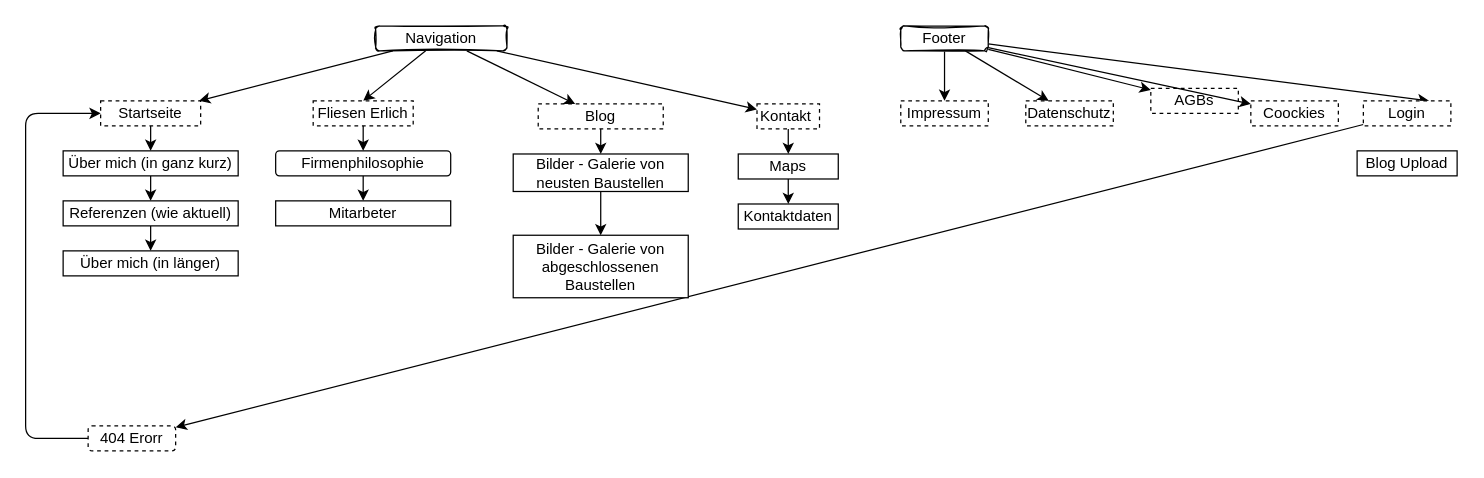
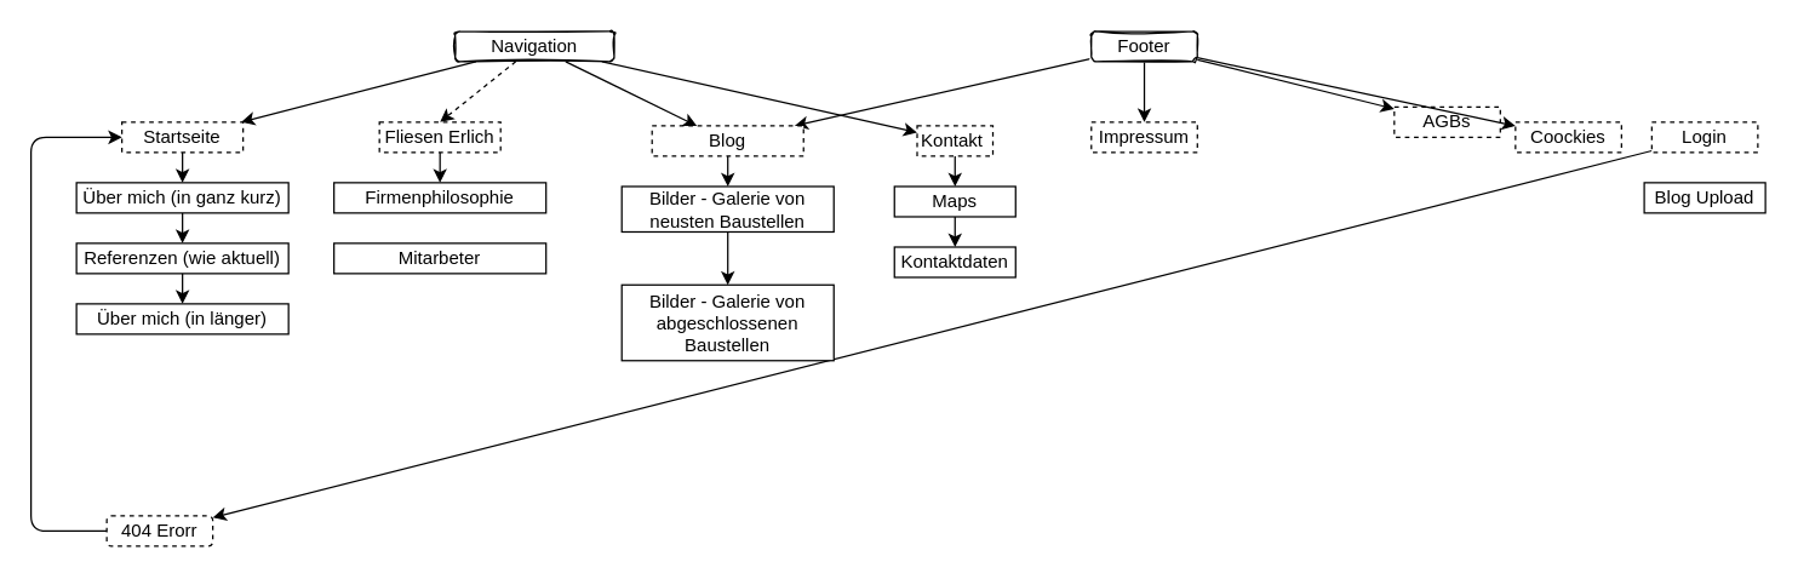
  <mxCell id="0" />
  <mxCell id="1" parent="0" />
  <mxCell id="2" style="edgeStyle=none;html=1;" edge="1" parent="1" source="3" target="7"><mxGeometry relative="1" as="geometry" /></mxCell>
  <mxCell id="3" value="Über mich (in ganz kurz)" style="rounded=0;whiteSpace=wrap;html=1;" vertex="1" parent="1"><mxGeometry x="50" y="120" width="140" height="20" as="geometry" /></mxCell>
  <mxCell id="4" style="edgeStyle=none;html=1;" edge="1" parent="1" source="5" target="3"><mxGeometry relative="1" as="geometry" /></mxCell>
  <mxCell id="5" value="Startseite" style="rounded=5;whiteSpace=wrap;html=1;arcSize=48;dashed=1;" vertex="1" parent="1"><mxGeometry x="80" y="80" width="80" height="20" as="geometry" /></mxCell>
  <mxCell id="6" style="edgeStyle=none;html=1;" edge="1" parent="1" source="7" target="8"><mxGeometry relative="1" as="geometry" /></mxCell>
  <mxCell id="7" value="Referenzen (wie aktuell)" style="rounded=0;whiteSpace=wrap;html=1;" vertex="1" parent="1"><mxGeometry x="50" y="160" width="140" height="20" as="geometry" /></mxCell>
  <mxCell id="8" value="Über mich (in länger)" style="rounded=0;whiteSpace=wrap;html=1;" vertex="1" parent="1"><mxGeometry x="50" y="200" width="140" height="20" as="geometry" /></mxCell>
- <mxCell id="9" style="edgeStyle=none;html=1;" edge="1" parent="1" source="10" target="41"><mxGeometry relative="1" as="geometry" /></mxCell>
- <mxCell id="10" value="Firmenphilosophie" style="whiteSpace=wrap;html=1;rounded=1;" vertex="1" parent="1"><mxGeometry x="220" y="120" width="140" height="20" as="geometry" /></mxCell>
+ <mxCell id="10" value="Firmenphilosophie" style="rounded=0;whiteSpace=wrap;html=1;" vertex="1" parent="1"><mxGeometry x="220" y="120" width="140" height="20" as="geometry" /></mxCell>
  <mxCell id="11" style="edgeStyle=none;html=1;" edge="1" parent="1" source="12" target="16"><mxGeometry relative="1" as="geometry" /></mxCell>
  <mxCell id="12" value="Kontakt&amp;nbsp;" style="rounded=0;whiteSpace=wrap;html=1;dashed=1;" vertex="1" parent="1"><mxGeometry x="605" y="82.5" width="50" height="20" as="geometry" /></mxCell>
  <mxCell id="13" style="edgeStyle=none;html=1;exitX=0.5;exitY=1;exitDx=0;exitDy=0;entryX=0.5;entryY=0;entryDx=0;entryDy=0;" edge="1" parent="1" source="14" target="40"><mxGeometry relative="1" as="geometry" /></mxCell>
  <mxCell id="14" value="Bilder - Galerie von neusten Baustellen" style="rounded=0;whiteSpace=wrap;html=1;" vertex="1" parent="1"><mxGeometry x="410" y="122.5" width="140" height="30" as="geometry" /></mxCell>
  <mxCell id="15" style="edgeStyle=none;html=1;" edge="1" parent="1" source="16" target="17"><mxGeometry relative="1" as="geometry" /></mxCell>
  <mxCell id="16" value="Maps&lt;br&gt;" style="rounded=0;whiteSpace=wrap;html=1;" vertex="1" parent="1"><mxGeometry x="590" y="122.5" width="80" height="20" as="geometry" /></mxCell>
  <mxCell id="17" value="Kontaktdaten&lt;br&gt;" style="rounded=0;whiteSpace=wrap;html=1;" vertex="1" parent="1"><mxGeometry x="590" y="162.5" width="80" height="20" as="geometry" /></mxCell>
- <mxCell id="18" value="Datenschutz" style="rounded=0;whiteSpace=wrap;html=1;dashed=1;" vertex="1" parent="1"><mxGeometry x="820" y="80" width="70" height="20" as="geometry" /></mxCell>
  <mxCell id="19" value="Impressum" style="rounded=0;whiteSpace=wrap;html=1;dashed=1;" vertex="1" parent="1"><mxGeometry x="720" y="80" width="70" height="20" as="geometry" /></mxCell>
  <mxCell id="20" value="AGBs" style="rounded=0;whiteSpace=wrap;html=1;dashed=1;" vertex="1" parent="1"><mxGeometry x="920" y="70" width="70" height="20" as="geometry" /></mxCell>
  <mxCell id="21" style="edgeStyle=none;html=1;" edge="1" parent="1" source="25" target="5"><mxGeometry relative="1" as="geometry" /></mxCell>
  <mxCell id="22" style="edgeStyle=none;html=1;" edge="1" parent="1" source="25" target="12"><mxGeometry relative="1" as="geometry" /></mxCell>
  <mxCell id="23" style="edgeStyle=none;html=1;" edge="1" parent="1" source="25" target="33"><mxGeometry relative="1" as="geometry" /></mxCell>
- <mxCell id="24" style="edgeStyle=none;html=1;entryX=0.5;entryY=0;entryDx=0;entryDy=0;" edge="1" parent="1" source="25" target="43"><mxGeometry relative="1" as="geometry" /></mxCell>
+ <mxCell id="24" style="edgeStyle=none;html=1;entryX=0.5;entryY=0;entryDx=0;entryDy=0;dashed=1;" edge="1" parent="1" source="25" target="43"><mxGeometry relative="1" as="geometry" /></mxCell>
  <mxCell id="25" value="Navigation" style="rounded=1;whiteSpace=wrap;html=1;shadow=0;glass=0;sketch=1;" vertex="1" parent="1"><mxGeometry x="300" y="20" width="105" height="20" as="geometry" /></mxCell>
  <mxCell id="26" style="edgeStyle=none;html=1;" edge="1" parent="1" source="31" target="19"><mxGeometry relative="1" as="geometry" /></mxCell>
- <mxCell id="27" style="edgeStyle=none;html=1;" edge="1" parent="1" source="31" target="18"><mxGeometry relative="1" as="geometry" /></mxCell>
  <mxCell id="28" style="edgeStyle=none;html=1;" edge="1" parent="1" source="31" target="20"><mxGeometry relative="1" as="geometry" /></mxCell>
  <mxCell id="29" style="edgeStyle=none;html=1;" edge="1" parent="1" source="31" target="34"><mxGeometry relative="1" as="geometry" /></mxCell>
- <mxCell id="30" style="edgeStyle=none;html=1;entryX=0.75;entryY=0;entryDx=0;entryDy=0;" edge="1" parent="1" source="31" target="36"><mxGeometry relative="1" as="geometry" /></mxCell>
+ <mxCell id="30" style="edgeStyle=none;html=1;" edge="1" parent="1" source="31" target="33"><mxGeometry relative="1" as="geometry" /></mxCell>
  <mxCell id="31" value="Footer" style="rounded=1;whiteSpace=wrap;html=1;sketch=1;" vertex="1" parent="1"><mxGeometry x="720" y="20" width="70" height="20" as="geometry" /></mxCell>
  <mxCell id="32" style="edgeStyle=none;html=1;" edge="1" parent="1" source="33" target="14"><mxGeometry relative="1" as="geometry" /></mxCell>
  <mxCell id="33" value="Blog" style="rounded=5;whiteSpace=wrap;html=1;arcSize=48;dashed=1;" vertex="1" parent="1"><mxGeometry x="430" y="82.5" width="100" height="20" as="geometry" /></mxCell>
  <mxCell id="34" value="Coockies" style="rounded=0;whiteSpace=wrap;html=1;dashed=1;" vertex="1" parent="1"><mxGeometry x="1000" y="80" width="70" height="20" as="geometry" /></mxCell>
  <mxCell id="35" style="edgeStyle=none;html=1;" edge="1" parent="1" source="36" target="39"><mxGeometry relative="1" as="geometry" /></mxCell>
  <mxCell id="36" value="Login" style="rounded=0;whiteSpace=wrap;html=1;dashed=1;" vertex="1" parent="1"><mxGeometry x="1090" y="80" width="70" height="20" as="geometry" /></mxCell>
  <mxCell id="37" value="Blog Upload" style="rounded=0;whiteSpace=wrap;html=1;" vertex="1" parent="1"><mxGeometry x="1085" y="120" width="80" height="20" as="geometry" /></mxCell>
  <mxCell id="38" style="edgeStyle=none;html=1;entryX=0;entryY=0.5;entryDx=0;entryDy=0;" edge="1" parent="1" source="39" target="5"><mxGeometry relative="1" as="geometry"><Array as="points"><mxPoint x="20" y="350" /><mxPoint x="20" y="90" /></Array></mxGeometry></mxCell>
  <mxCell id="39" value="404 Erorr" style="rounded=1;whiteSpace=wrap;html=1;dashed=1;" vertex="1" parent="1"><mxGeometry x="70" y="340" width="70" height="20" as="geometry" /></mxCell>
  <mxCell id="40" value="Bilder - Galerie von abgeschlossenen Baustellen" style="rounded=0;whiteSpace=wrap;html=1;" vertex="1" parent="1"><mxGeometry x="410" y="187.5" width="140" height="50" as="geometry" /></mxCell>
  <mxCell id="41" value="Mitarbeter" style="rounded=0;whiteSpace=wrap;html=1;" vertex="1" parent="1"><mxGeometry x="220" y="160" width="140" height="20" as="geometry" /></mxCell>
  <mxCell id="42" style="edgeStyle=none;html=1;" edge="1" parent="1" source="43" target="10"><mxGeometry relative="1" as="geometry" /></mxCell>
  <mxCell id="43" value="Fliesen Erlich" style="rounded=5;whiteSpace=wrap;html=1;arcSize=48;dashed=1;" vertex="1" parent="1"><mxGeometry x="250" y="80" width="80" height="20" as="geometry" /></mxCell>
